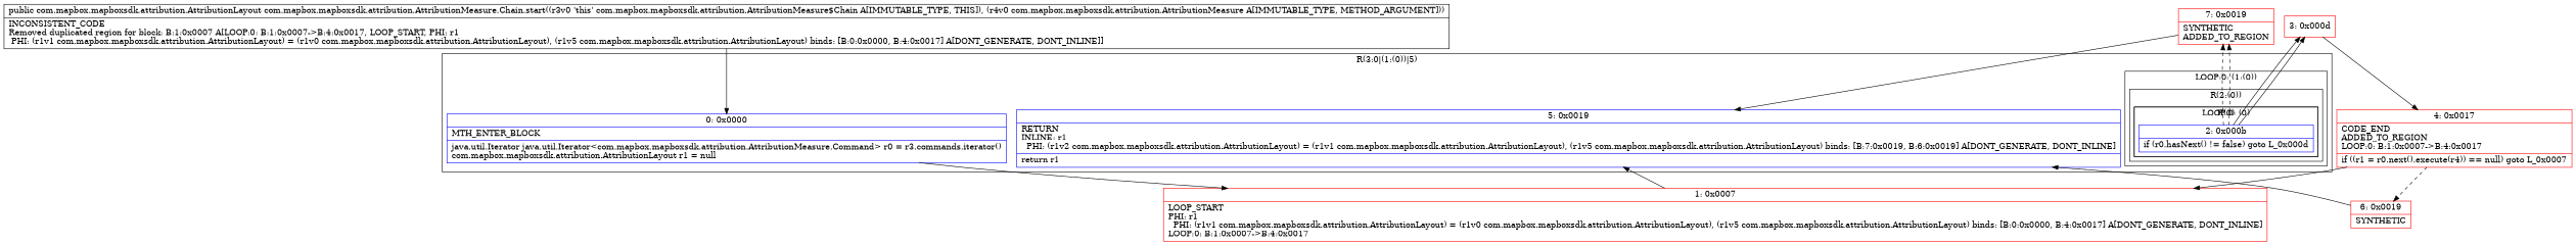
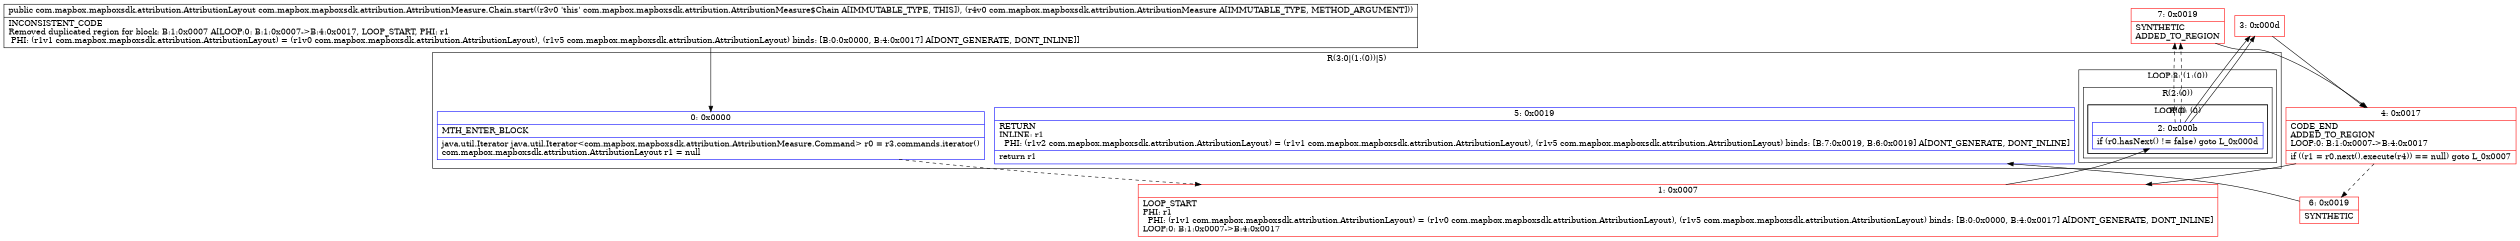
  digraph {
    node [color=red shape=record]
    n1 [color=blue label="{2\:\ 0x000b|if (r0.hasNext() != false) goto L_0x000d\l}"]
    n2 [color=blue label="{0\:\ 0x0000|MTH_ENTER_BLOCK\l|java.util.Iterator java.util.Iterator\<com.mapbox.mapboxsdk.attribution.AttributionMeasure.Command\> r0 = r3.commands.iterator()\lcom.mapbox.mapboxsdk.attribution.AttributionLayout r1 = null\l}"]
    n3 [color=blue label="{5\:\ 0x0019|RETURN\lINLINE: r1 \l  PHI: (r1v2 com.mapbox.mapboxsdk.attribution.AttributionLayout) = (r1v1 com.mapbox.mapboxsdk.attribution.AttributionLayout), (r1v5 com.mapbox.mapboxsdk.attribution.AttributionLayout) binds: [B:7:0x0019, B:6:0x0019] A[DONT_GENERATE, DONT_INLINE]\l|return r1\l}"]
    n4 [label="{3\:\ 0x000d}"]
    n5 [label="{7\:\ 0x0019|SYNTHETIC\lADDED_TO_REGION\l}"]
    n6 [label="{1\:\ 0x0007|LOOP_START\lPHI: r1 \l  PHI: (r1v1 com.mapbox.mapboxsdk.attribution.AttributionLayout) = (r1v0 com.mapbox.mapboxsdk.attribution.AttributionLayout), (r1v5 com.mapbox.mapboxsdk.attribution.AttributionLayout) binds: [B:0:0x0000, B:4:0x0017] A[DONT_GENERATE, DONT_INLINE]\lLOOP:0: B:1:0x0007\-\>B:4:0x0017\l}"]
    n7 [label="{4\:\ 0x0017|CODE_END\lADDED_TO_REGION\lLOOP:0: B:1:0x0007\-\>B:4:0x0017\l|if ((r1 = r0.next().execute(r4)) == null) goto L_0x0007\l}"]
    n8 [label="{6\:\ 0x0019|SYNTHETIC\l}"]
    n9 [label="{public com.mapbox.mapboxsdk.attribution.AttributionLayout com.mapbox.mapboxsdk.attribution.AttributionMeasure.Chain.start((r3v0 'this' com.mapbox.mapboxsdk.attribution.AttributionMeasure$Chain A[IMMUTABLE_TYPE, THIS]), (r4v0 com.mapbox.mapboxsdk.attribution.AttributionMeasure A[IMMUTABLE_TYPE, METHOD_ARGUMENT]))  | INCONSISTENT_CODE\lRemoved duplicated region for block: B:1:0x0007 A[LOOP:0: B:1:0x0007\-\>B:4:0x0017, LOOP_START, PHI: r1 \l  PHI: (r1v1 com.mapbox.mapboxsdk.attribution.AttributionLayout) = (r1v0 com.mapbox.mapboxsdk.attribution.AttributionLayout), (r1v5 com.mapbox.mapboxsdk.attribution.AttributionLayout) binds: [B:0:0x0000, B:4:0x0017] A[DONT_GENERATE, DONT_INLINE]]\l}" color=""]
    subgraph cluster_1 {
      label="R(3:0|(1:(0))|5)"
      n2
      n3
      subgraph cluster_2 {
-       label="LOOP:0: (1:(0))"
+       label="LOOP:8: (1:(0))"
        subgraph cluster_3 {
          label="R(2:(0))"
          subgraph cluster_4 {
            label="LOOP:0: (0)"
            n1
            subgraph cluster_5 {
              label="R(0)"
            }
          }
        }
      }
    }
    n1 -> n4
    n1 -> n4
    n1 -> n5 [style=dashed]
    n1 -> n5 [style=dashed]
-   n2 -> n6
+   n2 -> n6 [style=dashed]
    n4 -> n7
-   n5 -> n3
-   n6 -> n3
+   n5 -> n7
+   n6 -> n1
    n7 -> n6
    n7 -> n8 [style=dashed]
    n8 -> n3
    n9 -> n2
  }
